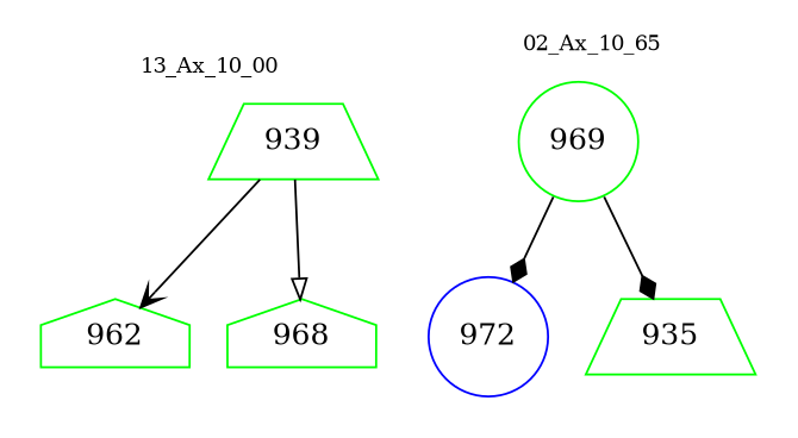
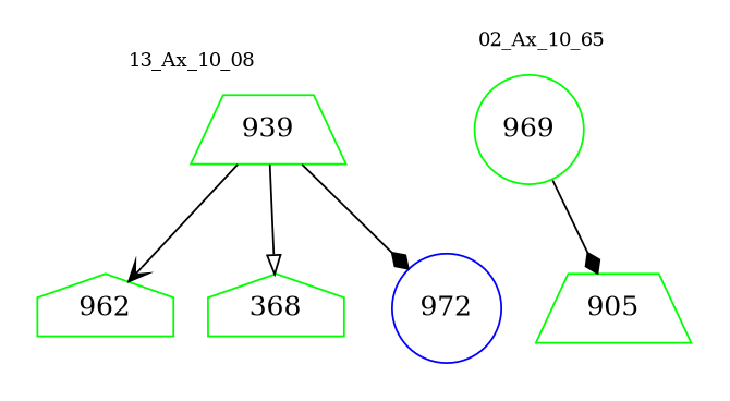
  digraph {
    node [color=green shape=trapezium]
    edge [arrowhead=diamond color=black]
    n1 [label=939]
    n2 [label=962 shape=house]
-   n3 [label=968 shape=house]
+   n3 [label=368 shape=house]
    n4 [label=969 shape=circle]
-   n5 [label=935]
+   n5 [label=905]
    n6 [color=blue label=972 shape=circle]
    subgraph cluster_1 {
      color=white
      fontsize=10
-     label="13_Ax_10_00"
+     label="13_Ax_10_08"
      n1
      n2
      n3
    }
    subgraph cluster_2 {
      color=white
      fontsize=10
      label="02_Ax_10_65"
      n4
      n5
      n6
    }
    n1 -> n2 [arrowhead=vee]
    n1 -> n3 [arrowhead=onormal]
    n4 -> n5
-   n4 -> n6
+   n1 -> n6
  }
